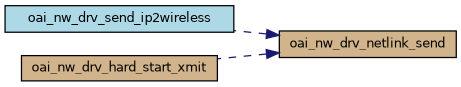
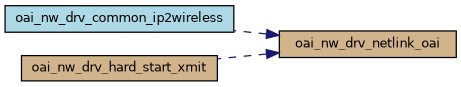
  digraph {
    rankdir=RL
    node [color=black fillcolor=tan fontname=Helvetica fontsize=10 shape=record style=filled]
    edge [color=midnightblue dir=back fontname=Helvetica fontsize=10 labelfontname=Helvetica labelfontsize=10 style=dashed]
-   n1 [fontcolor=black height=0.2 label=oai_nw_drv_netlink_send width=0.4]
-   n2 [fillcolor=lightblue height=0.2 label=oai_nw_drv_send_ip2wireless width=0.4]
+   n1 [fontcolor=black height=0.2 label=oai_nw_drv_netlink_oai width=0.4]
+   n2 [fillcolor=lightblue height=0.2 label=oai_nw_drv_common_ip2wireless width=0.4]
    n3 [height=0.2 label=oai_nw_drv_hard_start_xmit width=0.4]
    n1 -> n2
    n1 -> n3
  }
